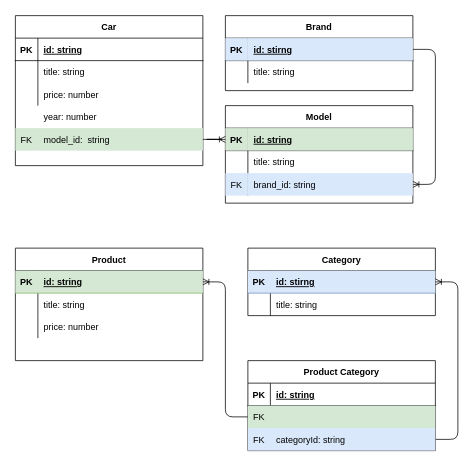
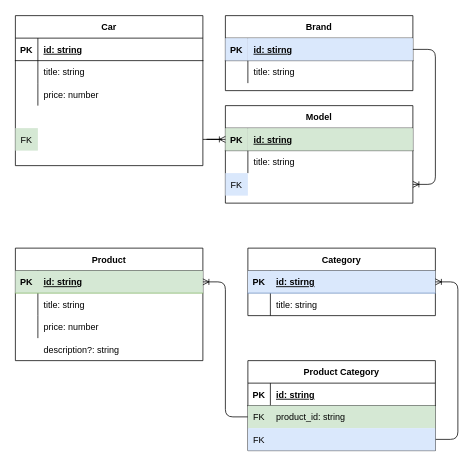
  <mxCell id="0" />
  <mxCell id="1" parent="0" />
  <mxCell id="2" value="Model" style="shape=table;startSize=30;container=1;collapsible=1;childLayout=tableLayout;fixedRows=1;rowLines=0;fontStyle=1;align=center;resizeLast=1;" parent="1" vertex="1"><mxGeometry x="300" y="140" width="250" height="130" as="geometry" /></mxCell>
  <mxCell id="3" value="" style="shape=partialRectangle;collapsible=0;dropTarget=0;pointerEvents=0;fillColor=none;points=[[0,0.5],[1,0.5]];portConstraint=eastwest;top=0;left=0;right=0;bottom=1;" parent="2" vertex="1"><mxGeometry y="30" width="250" height="30" as="geometry" /></mxCell>
  <mxCell id="4" value="PK" style="shape=partialRectangle;overflow=hidden;connectable=0;fillColor=#d5e8d4;top=0;left=0;bottom=0;right=0;fontStyle=1;strokeColor=#82b366;" parent="3" vertex="1"><mxGeometry width="30" height="30" as="geometry" /></mxCell>
  <mxCell id="5" value="id: string" style="shape=partialRectangle;overflow=hidden;connectable=0;fillColor=#d5e8d4;top=0;left=0;bottom=0;right=0;align=left;spacingLeft=6;fontStyle=5;strokeColor=#82b366;" parent="3" vertex="1"><mxGeometry x="30" width="220" height="30" as="geometry" /></mxCell>
  <mxCell id="6" value="" style="shape=partialRectangle;collapsible=0;dropTarget=0;pointerEvents=0;fillColor=none;points=[[0,0.5],[1,0.5]];portConstraint=eastwest;top=0;left=0;right=0;bottom=0;" parent="2" vertex="1"><mxGeometry y="60" width="250" height="30" as="geometry" /></mxCell>
  <mxCell id="7" value="" style="shape=partialRectangle;overflow=hidden;connectable=0;fillColor=none;top=0;left=0;bottom=0;right=0;" parent="6" vertex="1"><mxGeometry width="30" height="30" as="geometry" /></mxCell>
  <mxCell id="8" value="title: string" style="shape=partialRectangle;overflow=hidden;connectable=0;fillColor=none;top=0;left=0;bottom=0;right=0;align=left;spacingLeft=6;" parent="6" vertex="1"><mxGeometry x="30" width="220" height="30" as="geometry" /></mxCell>
  <mxCell id="9" value="" style="shape=partialRectangle;collapsible=0;dropTarget=0;pointerEvents=0;fillColor=none;points=[[0,0.5],[1,0.5]];portConstraint=eastwest;top=0;left=0;right=0;bottom=0;" parent="2" vertex="1"><mxGeometry y="90" width="250" height="30" as="geometry" /></mxCell>
  <mxCell id="10" value="FK" style="shape=partialRectangle;overflow=hidden;connectable=0;fillColor=#dae8fc;top=0;left=0;bottom=0;right=0;strokeColor=#6c8ebf;" parent="9" vertex="1"><mxGeometry width="30" height="30" as="geometry" /></mxCell>
- <mxCell id="11" value="brand_id: string" style="shape=partialRectangle;overflow=hidden;connectable=0;fillColor=#dae8fc;top=0;left=0;bottom=0;right=0;align=left;spacingLeft=6;strokeColor=#6c8ebf;" parent="9" vertex="1"><mxGeometry x="30" width="220" height="30" as="geometry" /></mxCell>
  <mxCell id="12" value="Car" style="shape=table;startSize=30;container=1;collapsible=1;childLayout=tableLayout;fixedRows=1;rowLines=0;fontStyle=1;align=center;resizeLast=1;" parent="1" vertex="1"><mxGeometry x="20" y="20" width="250" height="200" as="geometry" /></mxCell>
  <mxCell id="13" value="" style="shape=partialRectangle;collapsible=0;dropTarget=0;pointerEvents=0;fillColor=none;points=[[0,0.5],[1,0.5]];portConstraint=eastwest;top=0;left=0;right=0;bottom=1;" parent="12" vertex="1"><mxGeometry y="30" width="250" height="30" as="geometry" /></mxCell>
  <mxCell id="14" value="PK" style="shape=partialRectangle;overflow=hidden;connectable=0;fillColor=none;top=0;left=0;bottom=0;right=0;fontStyle=1;" parent="13" vertex="1"><mxGeometry width="30" height="30" as="geometry" /></mxCell>
  <mxCell id="15" value="id: string" style="shape=partialRectangle;overflow=hidden;connectable=0;fillColor=none;top=0;left=0;bottom=0;right=0;align=left;spacingLeft=6;fontStyle=5;" parent="13" vertex="1"><mxGeometry x="30" width="220" height="30" as="geometry" /></mxCell>
  <mxCell id="16" value="" style="shape=partialRectangle;collapsible=0;dropTarget=0;pointerEvents=0;fillColor=none;points=[[0,0.5],[1,0.5]];portConstraint=eastwest;top=0;left=0;right=0;bottom=0;" parent="12" vertex="1"><mxGeometry y="60" width="250" height="30" as="geometry" /></mxCell>
  <mxCell id="17" value="" style="shape=partialRectangle;overflow=hidden;connectable=0;fillColor=none;top=0;left=0;bottom=0;right=0;" parent="16" vertex="1"><mxGeometry width="30" height="30" as="geometry" /></mxCell>
  <mxCell id="18" value="title: string" style="shape=partialRectangle;overflow=hidden;connectable=0;fillColor=none;top=0;left=0;bottom=0;right=0;align=left;spacingLeft=6;" parent="16" vertex="1"><mxGeometry x="30" width="220" height="30" as="geometry" /></mxCell>
  <mxCell id="19" value="" style="shape=partialRectangle;collapsible=0;dropTarget=0;pointerEvents=0;fillColor=none;points=[[0,0.5],[1,0.5]];portConstraint=eastwest;top=0;left=0;right=0;bottom=0;" parent="12" vertex="1"><mxGeometry y="90" width="250" height="30" as="geometry" /></mxCell>
  <mxCell id="20" value="" style="shape=partialRectangle;overflow=hidden;connectable=0;fillColor=none;top=0;left=0;bottom=0;right=0;" parent="19" vertex="1"><mxGeometry width="30" height="30" as="geometry" /></mxCell>
  <mxCell id="21" value="price: number" style="shape=partialRectangle;overflow=hidden;connectable=0;fillColor=none;top=0;left=0;bottom=0;right=0;align=left;spacingLeft=6;" parent="19" vertex="1"><mxGeometry x="30" width="220" height="30" as="geometry" /></mxCell>
  <mxCell id="22" value="Brand" style="shape=table;startSize=30;container=1;collapsible=1;childLayout=tableLayout;fixedRows=1;rowLines=0;fontStyle=1;align=center;resizeLast=1;" parent="1" vertex="1"><mxGeometry x="300" y="20" width="250" height="100" as="geometry" /></mxCell>
  <mxCell id="23" value="" style="shape=partialRectangle;collapsible=0;dropTarget=0;pointerEvents=0;fillColor=none;points=[[0,0.5],[1,0.5]];portConstraint=eastwest;top=0;left=0;right=0;bottom=1;" parent="22" vertex="1"><mxGeometry y="30" width="250" height="30" as="geometry" /></mxCell>
  <mxCell id="24" value="PK" style="shape=partialRectangle;overflow=hidden;connectable=0;fillColor=#dae8fc;top=0;left=0;bottom=0;right=0;fontStyle=1;strokeColor=#6c8ebf;" parent="23" vertex="1"><mxGeometry width="30" height="30" as="geometry" /></mxCell>
  <mxCell id="25" value="id: stirng" style="shape=partialRectangle;overflow=hidden;connectable=0;fillColor=#dae8fc;top=0;left=0;bottom=0;right=0;align=left;spacingLeft=6;fontStyle=5;strokeColor=#6c8ebf;" parent="23" vertex="1"><mxGeometry x="30" width="220" height="30" as="geometry" /></mxCell>
  <mxCell id="26" value="" style="shape=partialRectangle;collapsible=0;dropTarget=0;pointerEvents=0;fillColor=none;points=[[0,0.5],[1,0.5]];portConstraint=eastwest;top=0;left=0;right=0;bottom=0;" parent="22" vertex="1"><mxGeometry y="60" width="250" height="30" as="geometry" /></mxCell>
  <mxCell id="27" value="" style="shape=partialRectangle;overflow=hidden;connectable=0;fillColor=none;top=0;left=0;bottom=0;right=0;" parent="26" vertex="1"><mxGeometry width="30" height="30" as="geometry" /></mxCell>
  <mxCell id="28" value="title: string" style="shape=partialRectangle;overflow=hidden;connectable=0;fillColor=none;top=0;left=0;bottom=0;right=0;align=left;spacingLeft=6;" parent="26" vertex="1"><mxGeometry x="30" width="220" height="30" as="geometry" /></mxCell>
  <mxCell id="29" value="" style="shape=partialRectangle;collapsible=0;dropTarget=0;pointerEvents=0;fillColor=none;points=[[0,0.5],[1,0.5]];portConstraint=eastwest;top=0;left=0;right=0;bottom=0;" parent="1" vertex="1"><mxGeometry x="20" y="140" width="250" height="30" as="geometry" /></mxCell>
  <mxCell id="30" value="" style="shape=partialRectangle;overflow=hidden;connectable=0;fillColor=none;top=0;left=0;bottom=0;right=0;" parent="29" vertex="1"><mxGeometry width="30" height="30" as="geometry" /></mxCell>
- <mxCell id="31" value="year: number" style="shape=partialRectangle;overflow=hidden;connectable=0;fillColor=none;top=0;left=0;bottom=0;right=0;align=left;spacingLeft=6;" parent="29" vertex="1"><mxGeometry x="30" width="220" height="30" as="geometry" /></mxCell>
  <mxCell id="32" value="" style="shape=partialRectangle;collapsible=0;dropTarget=0;pointerEvents=0;fillColor=none;points=[[0,0.5],[1,0.5]];portConstraint=eastwest;top=0;left=0;right=0;bottom=0;" parent="1" vertex="1"><mxGeometry x="20" y="170" width="250" height="30" as="geometry" /></mxCell>
  <mxCell id="33" value="FK" style="shape=partialRectangle;overflow=hidden;connectable=0;fillColor=#d5e8d4;top=0;left=0;bottom=0;right=0;strokeColor=#82b366;" parent="32" vertex="1"><mxGeometry width="30" height="30" as="geometry" /></mxCell>
- <mxCell id="34" value="model_id:  string" style="shape=partialRectangle;overflow=hidden;connectable=0;fillColor=#d5e8d4;top=0;left=0;bottom=0;right=0;align=left;spacingLeft=6;strokeColor=#82b366;" parent="32" vertex="1"><mxGeometry x="30" width="220" height="30" as="geometry" /></mxCell>
  <mxCell id="35" value="" style="edgeStyle=entityRelationEdgeStyle;fontSize=12;html=1;endArrow=ERoneToMany;" parent="1" source="32" target="3" edge="1"><mxGeometry width="100" height="100" relative="1" as="geometry"><mxPoint x="170" y="380" as="sourcePoint" /><mxPoint x="270" y="280" as="targetPoint" /></mxGeometry></mxCell>
  <mxCell id="36" value="Product Category" style="shape=table;startSize=30;container=1;collapsible=1;childLayout=tableLayout;fixedRows=1;rowLines=0;fontStyle=1;align=center;resizeLast=1;fillColor=none;" parent="1" vertex="1"><mxGeometry x="330" y="480" width="250" height="120" as="geometry" /></mxCell>
  <mxCell id="37" value="" style="shape=partialRectangle;collapsible=0;dropTarget=0;pointerEvents=0;fillColor=none;points=[[0,0.5],[1,0.5]];portConstraint=eastwest;top=0;left=0;right=0;bottom=1;" parent="36" vertex="1"><mxGeometry y="30" width="250" height="30" as="geometry" /></mxCell>
  <mxCell id="38" value="PK" style="shape=partialRectangle;overflow=hidden;connectable=0;fillColor=none;top=0;left=0;bottom=0;right=0;fontStyle=1;strokeColor=#82b366;gradientColor=#97d077;" parent="37" vertex="1"><mxGeometry width="30" height="30" as="geometry" /></mxCell>
  <mxCell id="39" value="id: string" style="shape=partialRectangle;overflow=hidden;connectable=0;fillColor=none;top=0;left=0;bottom=0;right=0;align=left;spacingLeft=6;fontStyle=5;strokeColor=#82b366;gradientColor=#97d077;" parent="37" vertex="1"><mxGeometry x="30" width="220" height="30" as="geometry" /></mxCell>
  <mxCell id="40" value="Product" style="shape=table;startSize=30;container=1;collapsible=1;childLayout=tableLayout;fixedRows=1;rowLines=0;fontStyle=1;align=center;resizeLast=1;" parent="1" vertex="1"><mxGeometry x="20" y="330" width="250" height="150" as="geometry" /></mxCell>
  <mxCell id="41" value="" style="shape=partialRectangle;collapsible=0;dropTarget=0;pointerEvents=0;fillColor=#d5e8d4;points=[[0,0.5],[1,0.5]];portConstraint=eastwest;top=0;left=0;right=0;bottom=1;strokeColor=#82b366;" parent="40" vertex="1"><mxGeometry y="30" width="250" height="30" as="geometry" /></mxCell>
  <mxCell id="42" value="PK" style="shape=partialRectangle;overflow=hidden;connectable=0;fillColor=none;top=0;left=0;bottom=0;right=0;fontStyle=1;" parent="41" vertex="1"><mxGeometry width="30" height="30" as="geometry" /></mxCell>
  <mxCell id="43" value="id: string" style="shape=partialRectangle;overflow=hidden;connectable=0;fillColor=none;top=0;left=0;bottom=0;right=0;align=left;spacingLeft=6;fontStyle=5;" parent="41" vertex="1"><mxGeometry x="30" width="220" height="30" as="geometry" /></mxCell>
  <mxCell id="44" value="" style="shape=partialRectangle;collapsible=0;dropTarget=0;pointerEvents=0;fillColor=none;points=[[0,0.5],[1,0.5]];portConstraint=eastwest;top=0;left=0;right=0;bottom=0;" parent="40" vertex="1"><mxGeometry y="60" width="250" height="30" as="geometry" /></mxCell>
  <mxCell id="45" value="" style="shape=partialRectangle;overflow=hidden;connectable=0;fillColor=none;top=0;left=0;bottom=0;right=0;" parent="44" vertex="1"><mxGeometry width="30" height="30" as="geometry" /></mxCell>
  <mxCell id="46" value="title: string" style="shape=partialRectangle;overflow=hidden;connectable=0;fillColor=none;top=0;left=0;bottom=0;right=0;align=left;spacingLeft=6;" parent="44" vertex="1"><mxGeometry x="30" width="220" height="30" as="geometry" /></mxCell>
  <mxCell id="47" value="" style="shape=partialRectangle;collapsible=0;dropTarget=0;pointerEvents=0;fillColor=none;points=[[0,0.5],[1,0.5]];portConstraint=eastwest;top=0;left=0;right=0;bottom=0;" parent="40" vertex="1"><mxGeometry y="90" width="250" height="30" as="geometry" /></mxCell>
  <mxCell id="48" value="" style="shape=partialRectangle;overflow=hidden;connectable=0;fillColor=none;top=0;left=0;bottom=0;right=0;" parent="47" vertex="1"><mxGeometry width="30" height="30" as="geometry" /></mxCell>
  <mxCell id="49" value="price: number" style="shape=partialRectangle;overflow=hidden;connectable=0;fillColor=none;top=0;left=0;bottom=0;right=0;align=left;spacingLeft=6;" parent="47" vertex="1"><mxGeometry x="30" width="220" height="30" as="geometry" /></mxCell>
  <mxCell id="50" value="Category" style="shape=table;startSize=30;container=1;collapsible=1;childLayout=tableLayout;fixedRows=1;rowLines=0;fontStyle=1;align=center;resizeLast=1;" parent="1" vertex="1"><mxGeometry x="330" y="330" width="250" height="90" as="geometry" /></mxCell>
  <mxCell id="51" value="" style="shape=partialRectangle;collapsible=0;dropTarget=0;pointerEvents=0;fillColor=#dae8fc;points=[[0,0.5],[1,0.5]];portConstraint=eastwest;top=0;left=0;right=0;bottom=1;strokeColor=#6c8ebf;" parent="50" vertex="1"><mxGeometry y="30" width="250" height="30" as="geometry" /></mxCell>
  <mxCell id="52" value="PK" style="shape=partialRectangle;overflow=hidden;connectable=0;fillColor=none;top=0;left=0;bottom=0;right=0;fontStyle=1;" parent="51" vertex="1"><mxGeometry width="30" height="30" as="geometry" /></mxCell>
  <mxCell id="53" value="id: stirng" style="shape=partialRectangle;overflow=hidden;connectable=0;fillColor=none;top=0;left=0;bottom=0;right=0;align=left;spacingLeft=6;fontStyle=5;" parent="51" vertex="1"><mxGeometry x="30" width="220" height="30" as="geometry" /></mxCell>
  <mxCell id="54" value="" style="shape=partialRectangle;collapsible=0;dropTarget=0;pointerEvents=0;fillColor=none;points=[[0,0.5],[1,0.5]];portConstraint=eastwest;top=0;left=0;right=0;bottom=0;" parent="50" vertex="1"><mxGeometry y="60" width="250" height="30" as="geometry" /></mxCell>
  <mxCell id="55" value="" style="shape=partialRectangle;overflow=hidden;connectable=0;fillColor=none;top=0;left=0;bottom=0;right=0;" parent="54" vertex="1"><mxGeometry width="30" height="30" as="geometry" /></mxCell>
  <mxCell id="56" value="title: string" style="shape=partialRectangle;overflow=hidden;connectable=0;fillColor=none;top=0;left=0;bottom=0;right=0;align=left;spacingLeft=6;" parent="54" vertex="1"><mxGeometry x="30" width="220" height="30" as="geometry" /></mxCell>
  <mxCell id="57" value="" style="shape=partialRectangle;collapsible=0;dropTarget=0;pointerEvents=0;fillColor=none;points=[[0,0.5],[1,0.5]];portConstraint=eastwest;top=0;left=0;right=0;bottom=0;" parent="1" vertex="1"><mxGeometry x="20" y="450" width="250" height="30" as="geometry" /></mxCell>
  <mxCell id="58" value="" style="shape=partialRectangle;overflow=hidden;connectable=0;fillColor=none;top=0;left=0;bottom=0;right=0;" parent="57" vertex="1"><mxGeometry width="30" height="30" as="geometry" /></mxCell>
+ <mxCell id="59" value="description?: string" style="shape=partialRectangle;overflow=hidden;connectable=0;fillColor=none;top=0;left=0;bottom=0;right=0;align=left;spacingLeft=6;" parent="57" vertex="1"><mxGeometry x="30" width="220" height="30" as="geometry" /></mxCell>
  <mxCell id="60" value="" style="edgeStyle=entityRelationEdgeStyle;fontSize=12;html=1;endArrow=ERoneToMany;" parent="1" source="63" target="41" edge="1"><mxGeometry width="100" height="100" relative="1" as="geometry"><mxPoint x="170" y="690" as="sourcePoint" /><mxPoint x="270" y="495" as="targetPoint" /></mxGeometry></mxCell>
  <mxCell id="61" value="" style="edgeStyle=entityRelationEdgeStyle;fontSize=12;html=1;endArrow=ERoneToMany;" parent="1" source="66" target="51" edge="1"><mxGeometry width="100" height="100" relative="1" as="geometry"><mxPoint x="660" y="460" as="sourcePoint" /><mxPoint x="580" y="435" as="targetPoint" /></mxGeometry></mxCell>
  <mxCell id="62" value="" style="edgeStyle=entityRelationEdgeStyle;fontSize=12;html=1;endArrow=ERoneToMany;" parent="1" source="23" target="9" edge="1"><mxGeometry width="100" height="100" relative="1" as="geometry"><mxPoint x="590" y="535" as="sourcePoint" /><mxPoint x="590" y="440" as="targetPoint" /></mxGeometry></mxCell>
  <mxCell id="63" value="" style="shape=partialRectangle;collapsible=0;dropTarget=0;pointerEvents=0;fillColor=#d5e8d4;points=[[0,0.5],[1,0.5]];portConstraint=eastwest;top=0;left=0;right=0;bottom=0;strokeColor=#82b366;" vertex="1" parent="1"><mxGeometry x="330" y="540" width="250" height="30" as="geometry" /></mxCell>
  <mxCell id="64" value="FK" style="shape=partialRectangle;overflow=hidden;connectable=0;fillColor=none;top=0;left=0;bottom=0;right=0;" vertex="1" parent="63"><mxGeometry width="30" height="30" as="geometry" /></mxCell>
+ <mxCell id="65" value="product_id: string" style="shape=partialRectangle;overflow=hidden;connectable=0;fillColor=none;top=0;left=0;bottom=0;right=0;align=left;spacingLeft=6;" vertex="1" parent="63"><mxGeometry x="30" width="220" height="30" as="geometry" /></mxCell>
  <mxCell id="66" value="" style="shape=partialRectangle;collapsible=0;dropTarget=0;pointerEvents=0;fillColor=#dae8fc;points=[[0,0.5],[1,0.5]];portConstraint=eastwest;top=0;left=0;right=0;bottom=0;strokeColor=#6c8ebf;" vertex="1" parent="1"><mxGeometry x="330" y="570" width="250" height="30" as="geometry" /></mxCell>
  <mxCell id="67" value="FK" style="shape=partialRectangle;overflow=hidden;connectable=0;fillColor=none;top=0;left=0;bottom=0;right=0;" vertex="1" parent="66"><mxGeometry width="30" height="30" as="geometry" /></mxCell>
- <mxCell id="68" value="categoryId: string" style="shape=partialRectangle;overflow=hidden;connectable=0;fillColor=none;top=0;left=0;bottom=0;right=0;align=left;spacingLeft=6;" vertex="1" parent="66"><mxGeometry x="30" width="220" height="30" as="geometry" /></mxCell>
